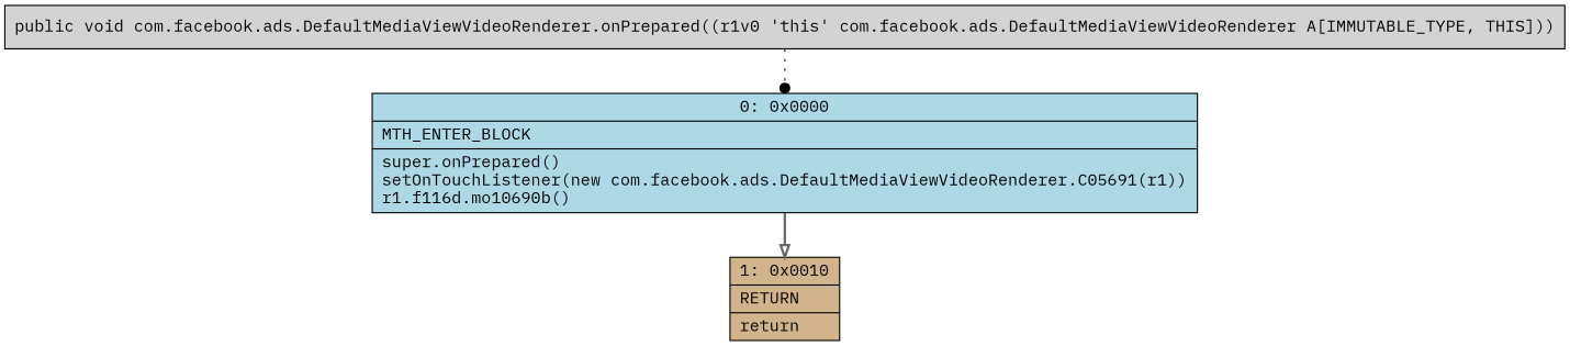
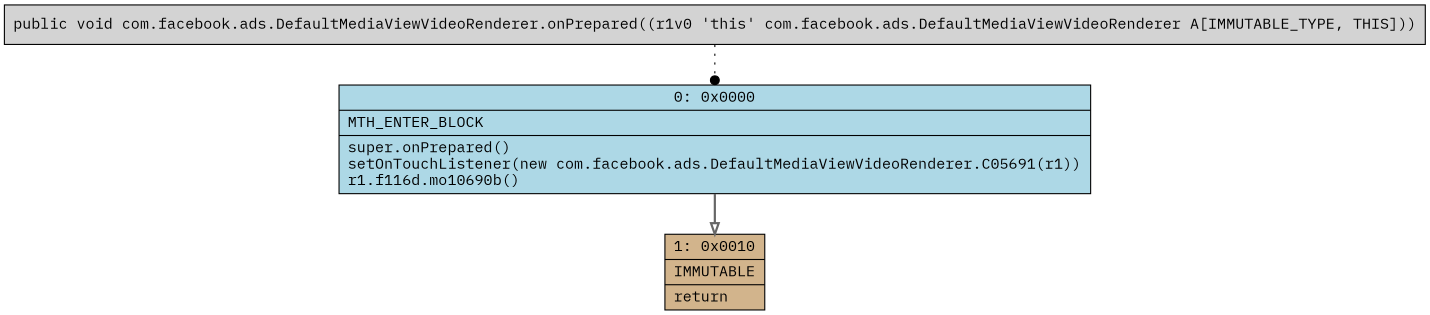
  digraph {
    fontname="IBM Plex Mono"
    node [shape=record style=filled fontname="IBM Plex Mono"]
    edge [fontname="IBM Plex Mono"]
    n1 [label="{0\:\ 0x0000|MTH_ENTER_BLOCK\l|super.onPrepared()\lsetOnTouchListener(new com.facebook.ads.DefaultMediaViewVideoRenderer.C05691(r1))\lr1.f116d.mo10690b()\l}" fillcolor=lightblue]
-   n2 [label="{1\:\ 0x0010|RETURN\l|return\l}" fillcolor=tan]
+   n2 [label="{1\:\ 0x0010|IMMUTABLE\l|return\l}" fillcolor=tan]
    n3 [label="{public void com.facebook.ads.DefaultMediaViewVideoRenderer.onPrepared((r1v0 'this' com.facebook.ads.DefaultMediaViewVideoRenderer A[IMMUTABLE_TYPE, THIS])) }" fillcolor=lightgrey]
    n1 -> n2 [color=gray40 style=bold arrowhead=onormal]
    n3 -> n1 [color=black style=dotted arrowhead=dot]
  }
